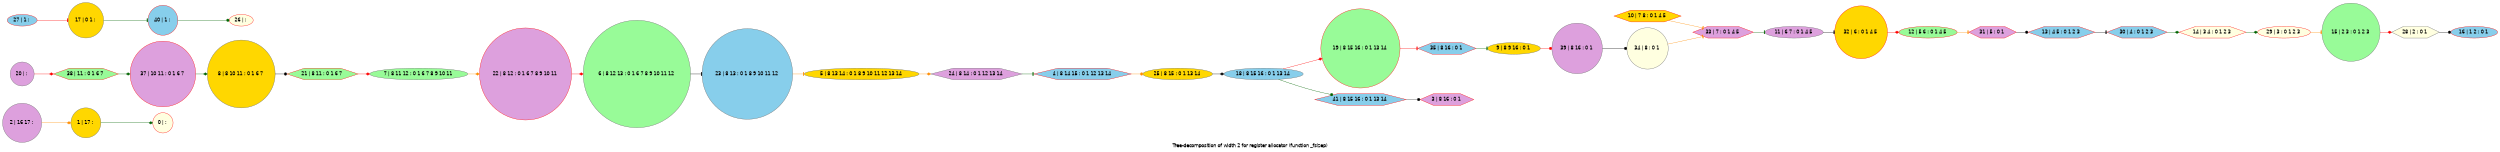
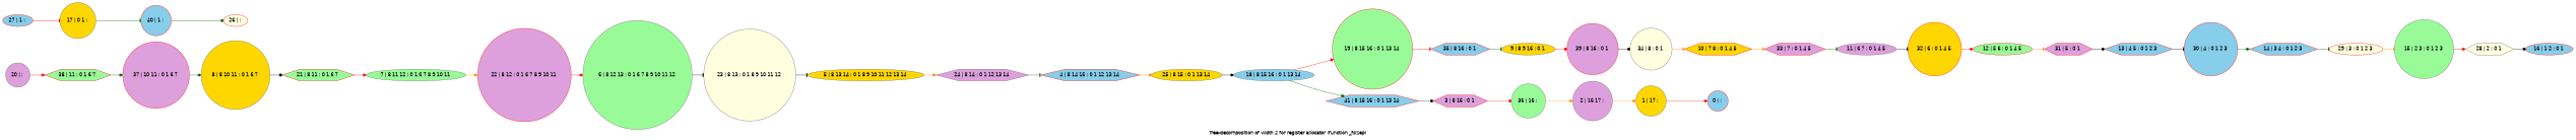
  digraph {
    fontname="DejaVu Sans"
    label="Tree-decomposition of width 2 for register allocator (function _fsizep)"
    rankdir=LR
    node [color=red fillcolor=skyblue fontname="DejaVu Sans" shape=circle style=filled]
    edge [arrowhead=diamond color=red fontname="DejaVu Sans"]
-   n1 [fillcolor=lightyellow label="0 | : "]
+   n1 [label="0 | : "]
    n2 [color=gray40 fillcolor=gold label="1 | 17 : "]
    n3 [color=gray40 fillcolor=plum label="2 | 16 17 : "]
    n4 [fillcolor=plum label="3 | 8 16 : 0 1 " shape=hexagon]
+   n5 [color=gray40 fillcolor=palegreen label="36 | 16 : "]
    n6 [label="4 | 8 14 15 : 0 1 12 13 14 " shape=hexagon]
    n7 [color=gray40 fillcolor=gold label="25 | 8 15 : 0 1 13 14 " shape=ellipse]
    n8 [color=gray40 label="18 | 8 15 16 : 0 1 13 14 " shape=ellipse]
    n9 [color=gray40 fillcolor=gold label="5 | 8 13 14 : 0 1 8 9 10 11 12 13 14 " shape=ellipse]
    n10 [color=gray40 fillcolor=plum label="24 | 8 14 : 0 1 12 13 14 " shape=hexagon]
    n11 [color=gray40 fillcolor=palegreen label="6 | 8 12 13 : 0 1 6 7 8 9 10 11 12 "]
-   n12 [color=gray40 label="23 | 8 13 : 0 1 8 9 10 11 12 "]
+   n12 [color=gray40 fillcolor=lightyellow label="23 | 8 13 : 0 1 8 9 10 11 12 "]
    n13 [color=gray40 fillcolor=palegreen label="7 | 8 11 12 : 0 1 6 7 8 9 10 11 " shape=ellipse]
    n14 [fillcolor=plum label="22 | 8 12 : 0 1 6 7 8 9 10 11 "]
    n15 [color=gray40 fillcolor=gold label="8 | 8 10 11 : 0 1 6 7 "]
    n16 [fillcolor=palegreen label="21 | 8 11 : 0 1 6 7 " shape=hexagon]
    n17 [color=gray40 fillcolor=gold label="9 | 8 9 16 : 0 1 " shape=ellipse]
-   n18 [color=gray40 fillcolor=plum label="39 | 8 16 : 0 1 "]
+   n18 [fillcolor=plum label="39 | 8 16 : 0 1 "]
    n19 [color=gray40 fillcolor=lightyellow label="34 | 8 : 0 1 "]
    n20 [fillcolor=gold label="10 | 7 8 : 0 1 4 5 " shape=hexagon]
    n21 [fillcolor=plum label="33 | 7 : 0 1 4 5 " shape=hexagon]
    n22 [color=gray40 fillcolor=plum label="11 | 6 7 : 0 1 4 5 " shape=ellipse]
    n23 [fillcolor=gold label="32 | 6 : 0 1 4 5 "]
    n24 [fillcolor=palegreen label="12 | 5 6 : 0 1 4 5 " shape=ellipse]
    n25 [fillcolor=plum label="31 | 5 : 0 1 " shape=hexagon]
    n26 [label="13 | 4 5 : 0 1 2 3 " shape=hexagon]
-   n27 [label="30 | 4 : 0 1 2 3 " shape=hexagon]
-   n28 [fillcolor=lightyellow label="14 | 3 4 : 0 1 2 3 " shape=hexagon]
+   n27 [label="30 | 4 : 0 1 2 3 "]
+   n28 [label="14 | 3 4 : 0 1 2 3 " shape=hexagon]
    n29 [fillcolor=lightyellow label="29 | 3 : 0 1 2 3 " shape=ellipse]
    n30 [color=gray40 fillcolor=palegreen label="15 | 2 3 : 0 1 2 3 "]
    n31 [color=gray40 fillcolor=lightyellow label="28 | 2 : 0 1 " shape=hexagon]
    n32 [label="16 | 1 2 : 0 1 " shape=ellipse]
    n33 [label="27 | 1 : " shape=ellipse]
    n34 [color=gray40 fillcolor=gold label="17 | 0 1 : "]
    n35 [label="40 | 1 : "]
    n36 [fillcolor=lightyellow label="26 | : " shape=ellipse]
    n37 [fillcolor=palegreen label="19 | 8 15 16 : 0 1 13 14 "]
    n38 [label="41 | 8 15 16 : 0 1 13 14 " shape=hexagon]
    n39 [label="35 | 8 16 : 0 1 " shape=hexagon]
    n40 [color=gray40 fillcolor=plum label="20 | : "]
    n41 [fillcolor=palegreen label="38 | 11 : 0 1 6 7 " shape=hexagon]
    n42 [fillcolor=plum label="37 | 10 11 : 0 1 6 7 "]
-   n2 -> n1 [color=darkgreen]
+   n2 -> n1
    n3 -> n2 [color=darkorange]
+   n4 -> n5 [arrowhead=dot]
+   n5 -> n3 [color=darkorange]
    n6 -> n7 [arrowhead=dot color=darkorange]
    n7 -> n8 [color=black]
    n8 -> n37
-   n8 -> n38 [arrowhead=dot color=darkgreen]
+   n8 -> n38 [color=darkgreen]
    n9 -> n10 [color=darkorange]
    n10 -> n6 [arrowhead=tee color=darkgreen]
    n11 -> n12 [arrowhead=tee color=black]
-   n12 -> n9 [arrowhead=tee color=darkorange]
+   n12 -> n9 [arrowhead=tee color=black]
    n13 -> n14 [color=darkorange]
    n14 -> n11
    n15 -> n16 [arrowhead=dot color=black]
    n16 -> n13
    n17 -> n18 [arrowhead=dot]
    n18 -> n19 [arrowhead=dot color=black]
-   n19 -> n21 [arrowhead=tee color=darkorange]
+   n19 -> n20 [arrowhead=tee color=darkorange]
    n20 -> n21 [arrowhead=tee color=darkorange]
    n21 -> n22 [arrowhead=tee color=darkgreen]
    n22 -> n23 [arrowhead=tee color=black]
    n23 -> n24
    n24 -> n25 [arrowhead=tee color=darkorange]
    n25 -> n26 [arrowhead=dot color=black]
    n26 -> n27 [arrowhead=tee color=black]
    n27 -> n28 [color=darkgreen]
-   n28 -> n29 [color=darkgreen]
+   n28 -> n29 [arrowhead=tee color=darkgreen]
    n29 -> n30 [arrowhead=tee color=darkorange]
    n30 -> n31
    n31 -> n32 [arrowhead=dot color=black]
    n33 -> n34 [arrowhead=tee]
    n34 -> n35 [arrowhead=tee color=darkgreen]
    n35 -> n36 [arrowhead=dot color=darkgreen]
    n37 -> n39 [arrowhead=tee]
    n38 -> n4 [arrowhead=dot color=black]
    n39 -> n17 [arrowhead=tee color=darkgreen]
    n40 -> n41
    n41 -> n42 [color=darkgreen]
    n42 -> n15 [color=darkgreen]
  }
